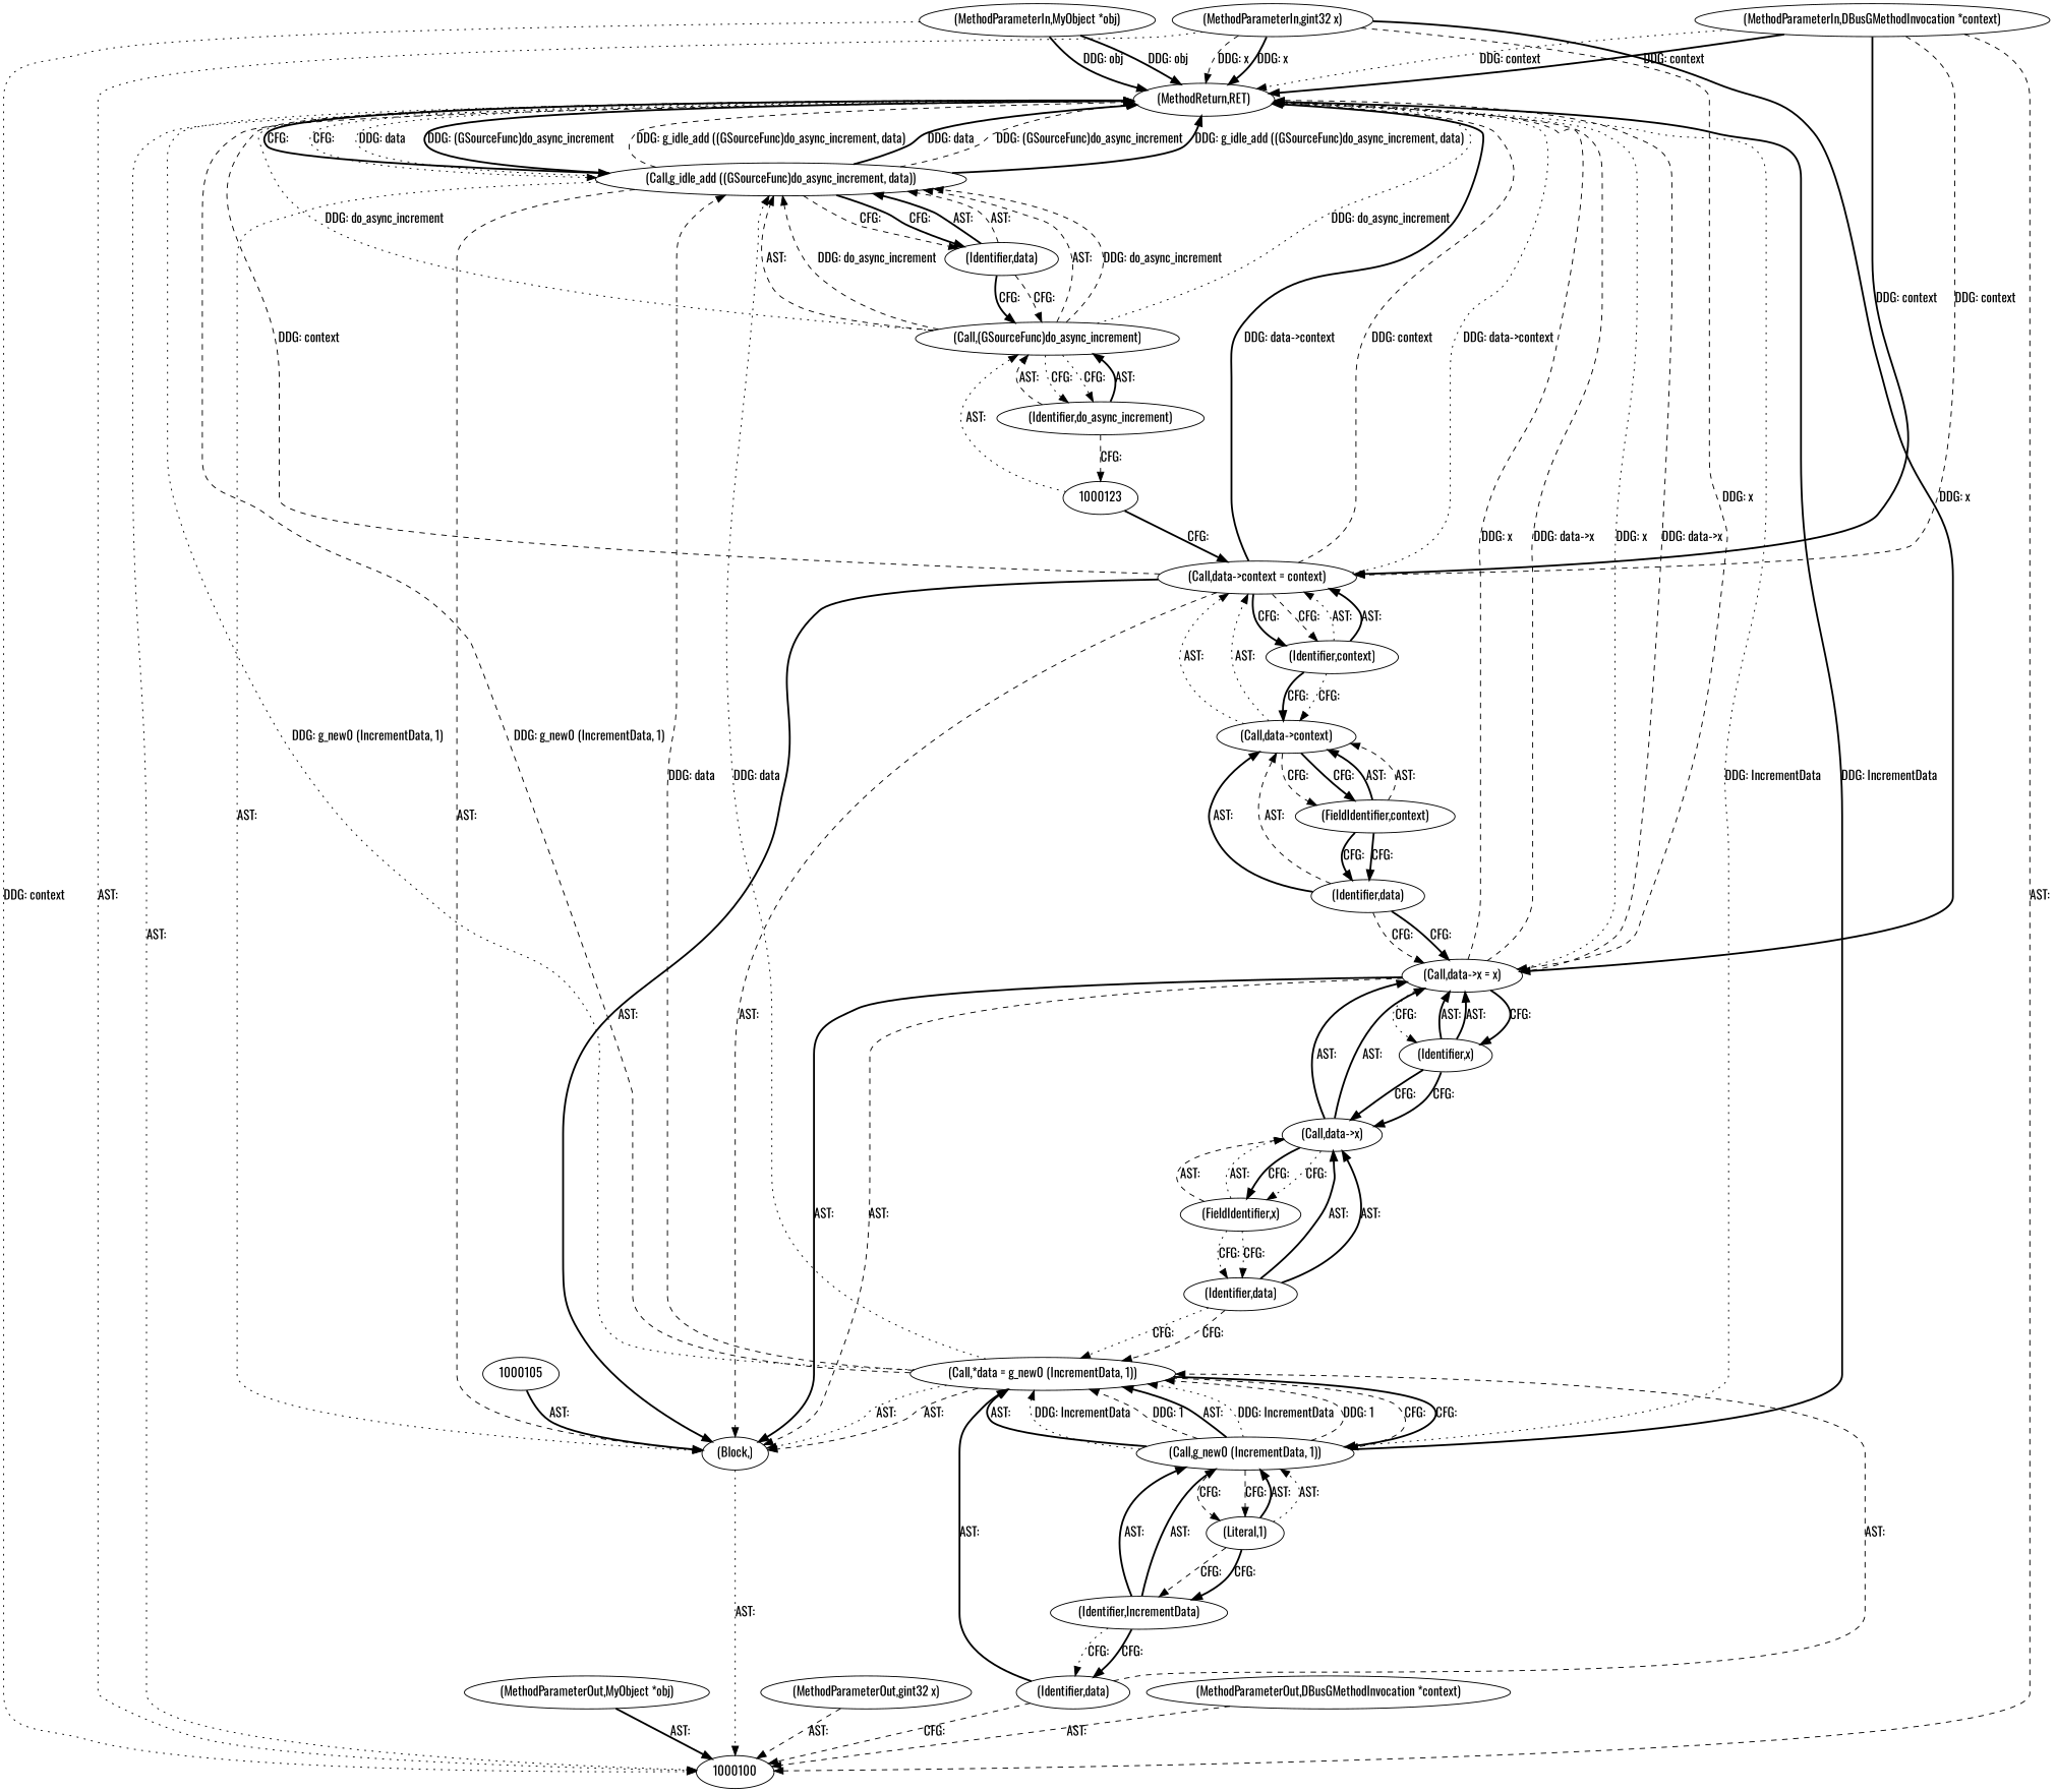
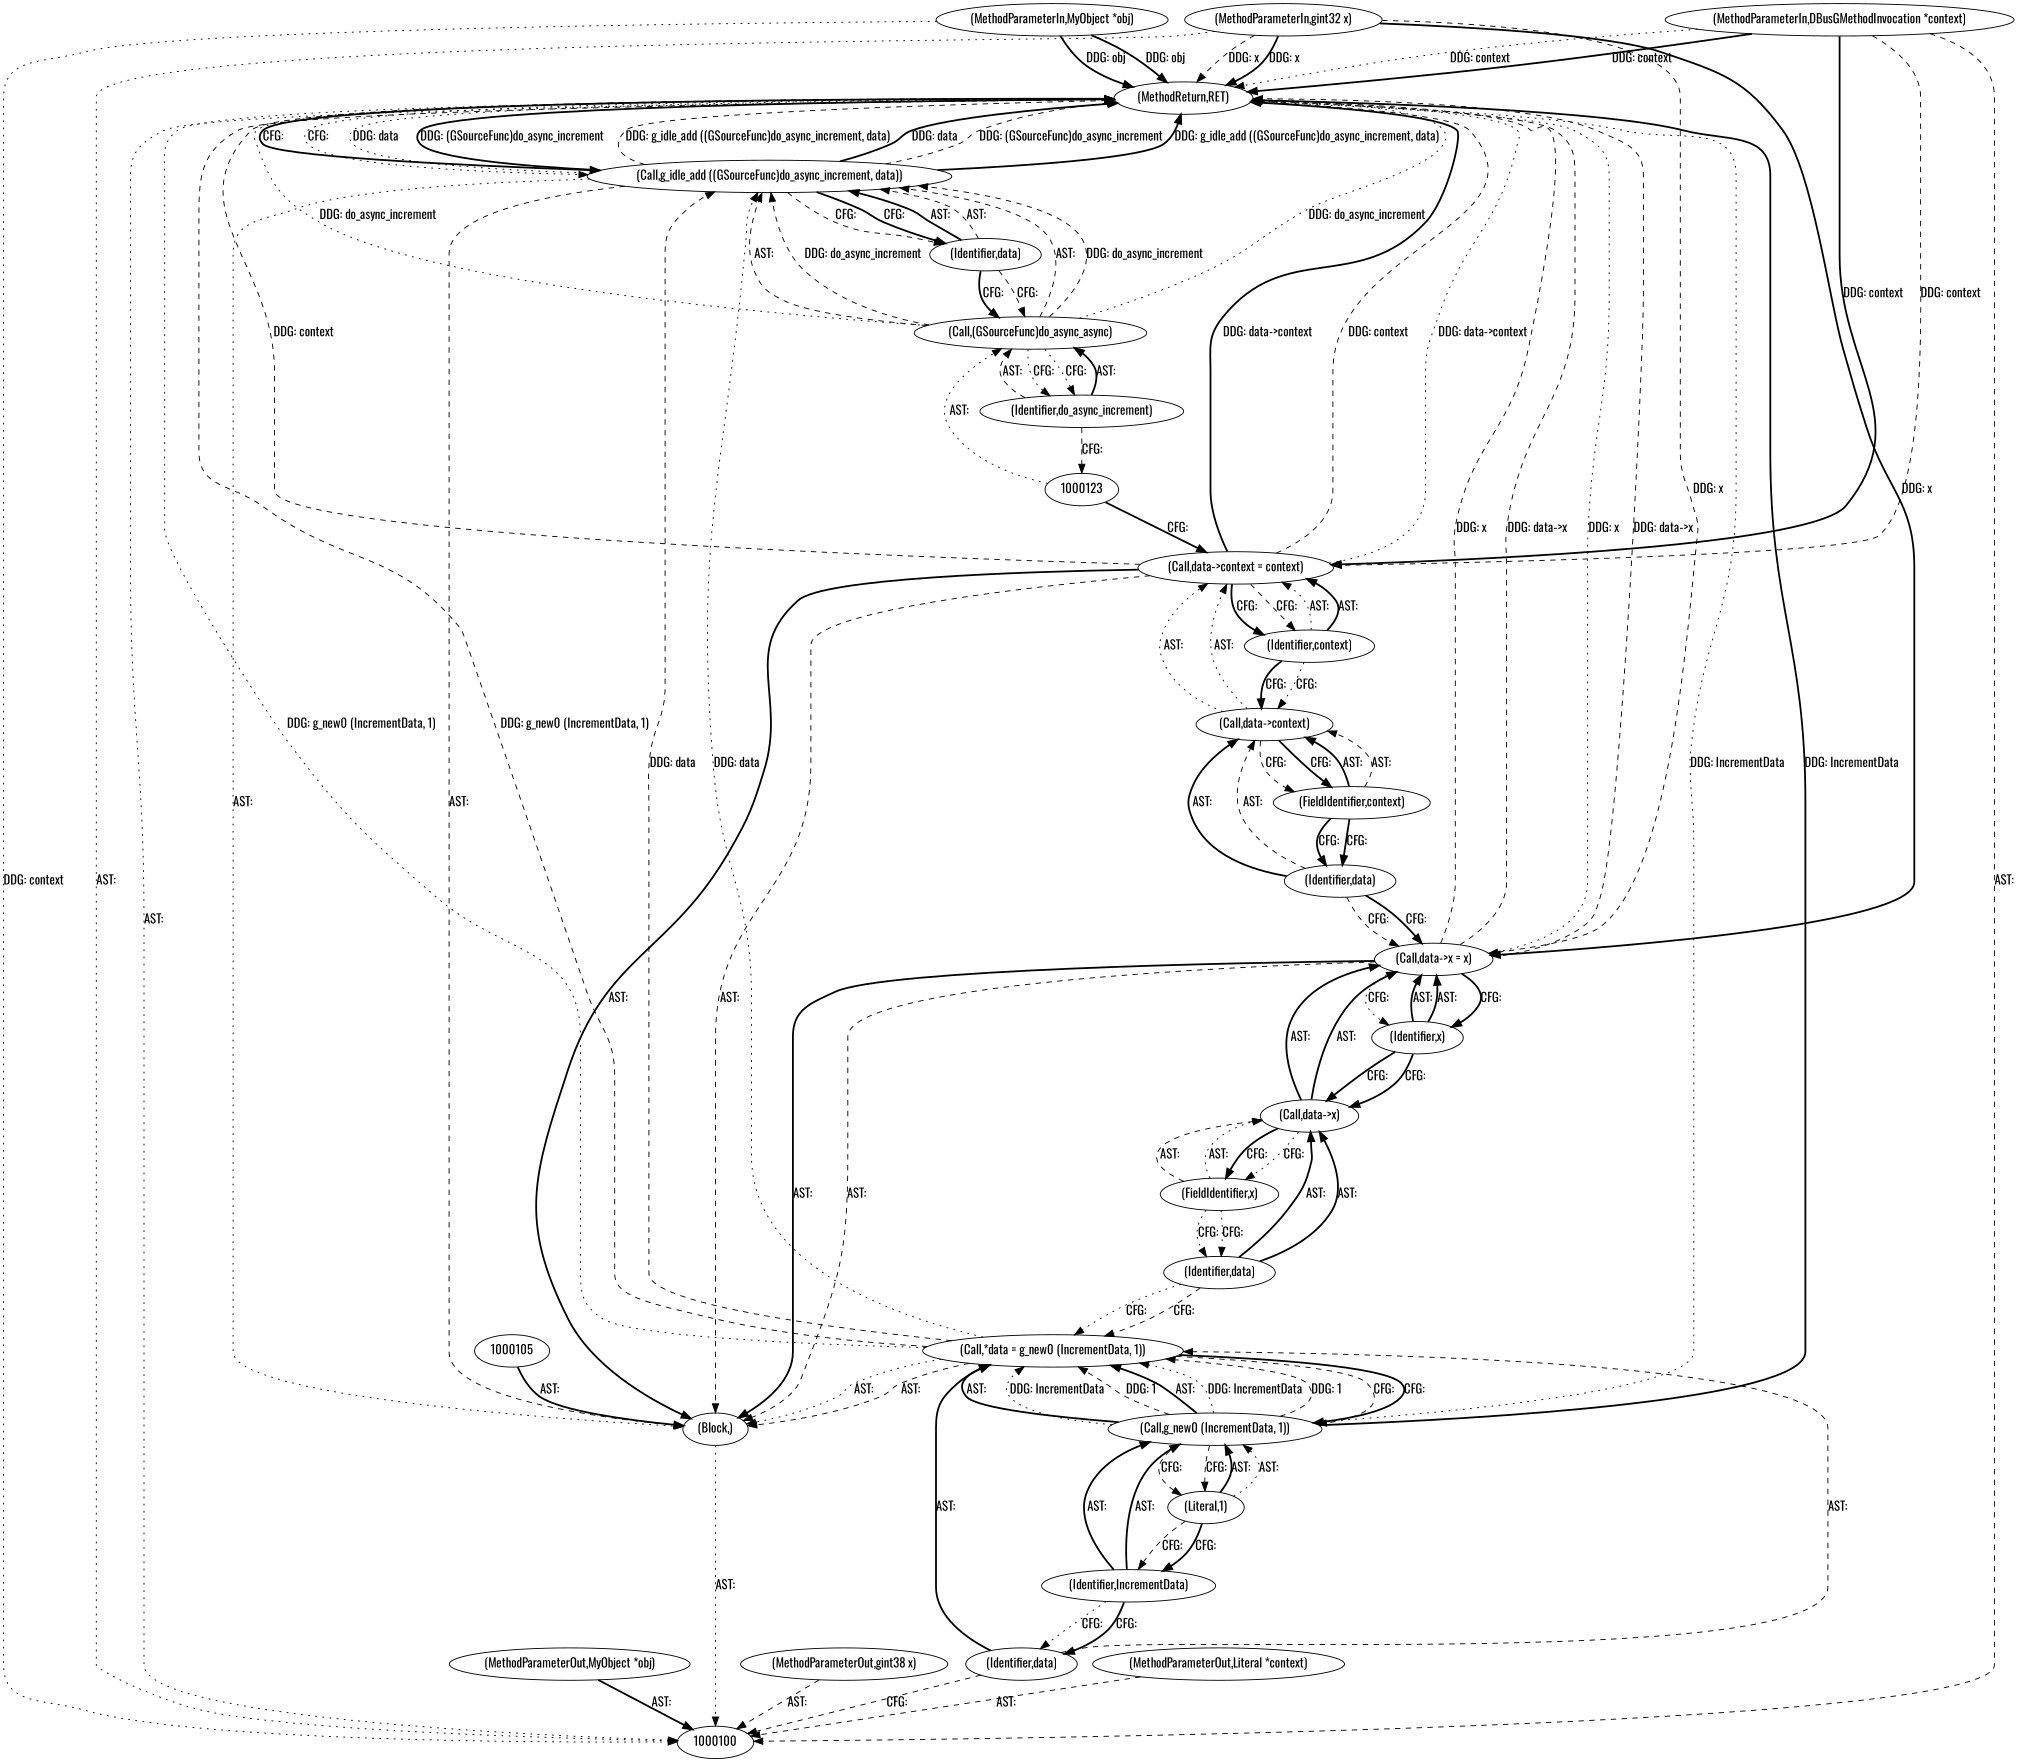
  digraph {
    fontname=Oswald
    node [fontname=Oswald]
    edge [fontname=Oswald style=bold]
    n1 [label="(MethodReturn,RET)"]
    n2 [label="(Call,g_idle_add ((GSourceFunc)do_async_increment, data))"]
    1000100
    n4 [label="(Block,)"]
    n5 [label="(Identifier,data)"]
    n6 [label="(MethodParameterIn,MyObject *obj)"]
    n7 [label="(MethodParameterOut,MyObject *obj)"]
    n8 [label="(MethodParameterIn,gint32 x)"]
    n9 [label="(Call,data->x = x)"]
    n10 [label="(Identifier,x)"]
-   n11 [label="(MethodParameterOut,gint32 x)"]
+   n11 [label="(MethodParameterOut,gint38 x)"]
    n12 [label="(MethodParameterIn,DBusGMethodInvocation *context)"]
    n13 [label="(Call,data->context = context)"]
    n14 [label="(Identifier,context)"]
-   n15 [label="(MethodParameterOut,DBusGMethodInvocation *context)"]
+   n15 [label="(MethodParameterOut,Literal *context)"]
    n16 [label="(Call,*data = g_new0 (IncrementData, 1))"]
    n17 [label="(Call,g_new0 (IncrementData, 1))"]
    n18 [label="(Literal,1)"]
    n19 [label="(Identifier,data)"]
    n20 [label="(Identifier,IncrementData)"]
    n21 [label="(Call,data->x)"]
    n22 [label="(FieldIdentifier,x)"]
    n23 [label="(Identifier,data)"]
    n24 [label="(Call,data->context)"]
    n25 [label="(FieldIdentifier,context)"]
    n26 [label="(Identifier,data)"]
-   n27 [label="(Call,(GSourceFunc)do_async_increment)"]
+   n27 [label="(Call,(GSourceFunc)do_async_async)"]
    n28 [label="(Identifier,do_async_increment)"]
    1000123
    1000105
    n1 -> n2 [label="CFG: "]
    n1 -> n2 [label="CFG: " style=dotted]
    n1 -> 1000100 [label="AST: " style=dotted]
    n2 -> n1 [label="DDG: data" style=dotted]
    n2 -> n1 [label="DDG: (GSourceFunc)do_async_increment"]
    n2 -> n1 [label="DDG: g_idle_add ((GSourceFunc)do_async_increment, data)" style=dashed]
    n2 -> n1 [label="DDG: data"]
    n2 -> n1 [label="DDG: (GSourceFunc)do_async_increment" style=dashed]
    n2 -> n1 [label="DDG: g_idle_add ((GSourceFunc)do_async_increment, data)"]
    n2 -> n4 [label="AST: " style=dotted]
    n2 -> n4 [label="AST: " style=dashed]
    n2 -> n5 [label="CFG: " style=dashed]
    n2 -> n5 [label="CFG: "]
    n4 -> 1000100 [label="AST: " style=dotted]
    n5 -> n2 [label="AST: "]
    n5 -> n2 [label="AST: " style=dashed]
    n5 -> n27 [label="CFG: " style=dashed]
    n5 -> n27 [label="CFG: "]
    n6 -> n1 [label="DDG: obj"]
    n6 -> n1 [label="DDG: obj"]
    n6 -> 1000100 [label="DDG: context" style=dotted]
    n7 -> 1000100 [label="AST: "]
    n8 -> n1 [label="DDG: x" style=dashed]
    n8 -> n1 [label="DDG: x"]
    n8 -> 1000100 [label="AST: " style=dotted]
    n8 -> n9 [label="DDG: x" style=dashed]
    n8 -> n9 [label="DDG: x"]
    n9 -> n1 [label="DDG: x" style=dashed]
    n9 -> n1 [label="DDG: data->x" style=dashed]
    n9 -> n1 [label="DDG: x" style=dotted]
    n9 -> n1 [label="DDG: data->x" style=dashed]
    n9 -> n4 [label="AST: "]
    n9 -> n4 [label="AST: " style=dashed]
    n9 -> n10 [label="CFG: "]
    n9 -> n10 [label="CFG: " style=dotted]
    n10 -> n9 [label="AST: "]
    n10 -> n9 [label="AST: "]
    n10 -> n21 [label="CFG: "]
    n10 -> n21 [label="CFG: "]
    n11 -> 1000100 [label="AST: " style=dashed]
    n12 -> n1 [label="DDG: context"]
    n12 -> n1 [label="DDG: context" style=dotted]
    n12 -> 1000100 [label="AST: " style=dashed]
    n12 -> n13 [label="DDG: context" style=dashed]
    n12 -> n13 [label="DDG: context"]
    n13 -> n1 [label="DDG: data->context" style=dotted]
    n13 -> n1 [label="DDG: context" style=dashed]
    n13 -> n1 [label="DDG: data->context"]
    n13 -> n1 [label="DDG: context" style=dashed]
    n13 -> n4 [label="AST: "]
    n13 -> n4 [label="AST: " style=dashed]
    n13 -> n14 [label="CFG: "]
    n13 -> n14 [label="CFG: " style=dashed]
    n14 -> n13 [label="AST: " style=dotted]
    n14 -> n13 [label="AST: "]
    n14 -> n24 [label="CFG: "]
    n14 -> n24 [label="CFG: " style=dotted]
    n15 -> 1000100 [label="AST: " style=dashed]
    n16 -> n1 [label="DDG: g_new0 (IncrementData, 1)" style=dotted]
    n16 -> n1 [label="DDG: g_new0 (IncrementData, 1)" style=dashed]
    n16 -> n2 [label="DDG: data" style=dashed]
    n16 -> n2 [label="DDG: data" style=dotted]
    n16 -> n4 [label="AST: " style=dashed]
    n16 -> n4 [label="AST: " style=dotted]
    n16 -> n17 [label="CFG: " style=dashed]
    n16 -> n17 [label="CFG: "]
    n17 -> n1 [label="DDG: IncrementData" style=dotted]
    n17 -> n1 [label="DDG: IncrementData"]
    n17 -> n16 [label="AST: "]
    n17 -> n16 [label="DDG: IncrementData" style=dotted]
    n17 -> n16 [label="DDG: 1" style=dashed]
    n17 -> n16 [label="AST: "]
    n17 -> n16 [label="DDG: IncrementData" style=dotted]
    n17 -> n16 [label="DDG: 1" style=dashed]
    n17 -> n18 [label="CFG: " style=dashed]
    n17 -> n18 [label="CFG: " style=dashed]
    n18 -> n17 [label="AST: "]
    n18 -> n17 [label="AST: " style=dotted]
    n18 -> n20 [label="CFG: " style=dashed]
    n18 -> n20 [label="CFG: "]
    n19 -> 1000100 [label="CFG: " style=dashed]
    n19 -> n16 [label="AST: " style=dashed]
    n19 -> n16 [label="AST: "]
    n20 -> n17 [label="AST: "]
    n20 -> n17 [label="AST: "]
    n20 -> n19 [label="CFG: " style=dotted]
    n20 -> n19 [label="CFG: "]
    n21 -> n9 [label="AST: "]
    n21 -> n9 [label="AST: "]
    n21 -> n22 [label="CFG: "]
    n21 -> n22 [label="CFG: " style=dotted]
    n22 -> n21 [label="AST: " style=dashed]
    n22 -> n21 [label="AST: " style=dotted]
    n22 -> n23 [label="CFG: " style=dotted]
    n22 -> n23 [label="CFG: " style=dotted]
    n23 -> n16 [label="CFG: " style=dotted]
    n23 -> n16 [label="CFG: " style=dashed]
    n23 -> n21 [label="AST: "]
    n23 -> n21 [label="AST: "]
    n24 -> n13 [label="AST: " style=dotted]
    n24 -> n13 [label="AST: " style=dotted]
    n24 -> n25 [label="CFG: " style=dashed]
    n24 -> n25 [label="CFG: "]
    n25 -> n24 [label="AST: "]
    n25 -> n24 [label="AST: " style=dashed]
    n25 -> n26 [label="CFG: "]
    n25 -> n26 [label="CFG: "]
    n26 -> n9 [label="CFG: " style=dashed]
    n26 -> n9 [label="CFG: "]
    n26 -> n24 [label="AST: "]
    n26 -> n24 [label="AST: " style=dashed]
    n27 -> n1 [label="DDG: do_async_increment" style=dotted]
    n27 -> n1 [label="DDG: do_async_increment" style=dotted]
    n27 -> n2 [label="AST: " style=dashed]
    n27 -> n2 [label="DDG: do_async_increment" style=dashed]
    n27 -> n2 [label="AST: " style=dashed]
    n27 -> n2 [label="DDG: do_async_increment" style=dashed]
    n27 -> n28 [label="CFG: " style=dotted]
    n27 -> n28 [label="CFG: " style=dotted]
    n28 -> n27 [label="AST: "]
    n28 -> n27 [label="AST: " style=dashed]
    n28 -> 1000123 [label="CFG: " style=dashed]
    1000123 -> n13 [label="CFG: "]
    1000123 -> n27 [label="AST: " style=dotted]
    1000105 -> n4 [label="AST: "]
  }
